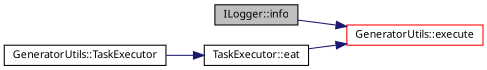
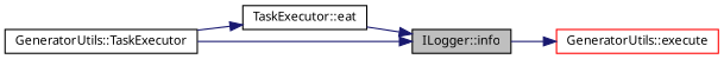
  digraph {
    fontname="Noto Sans"
    rankdir=RL
    node [color=black fillcolor=white fontname="Noto Sans" fontsize=10 shape=record style=filled]
    edge [color=midnightblue dir=back fontname="Noto Sans" fontsize=10 labelfontname=Helvetica labelfontsize=10 style=solid]
    n1 [fillcolor=grey75 fontcolor=black height=0.2 label="ILogger::info" width=0.4]
    n2 [height=0.2 label="TaskExecutor::eat" width=0.4]
    n3 [height=0.2 label="GeneratorUtils::TaskExecutor" width=0.4]
    n4 [color=red height=0.2 label="GeneratorUtils::execute" width=0.4]
-   n4 -> n2
+   n1 -> n2
+   n1 -> n3
    n2 -> n3
    n4 -> n1
  }
